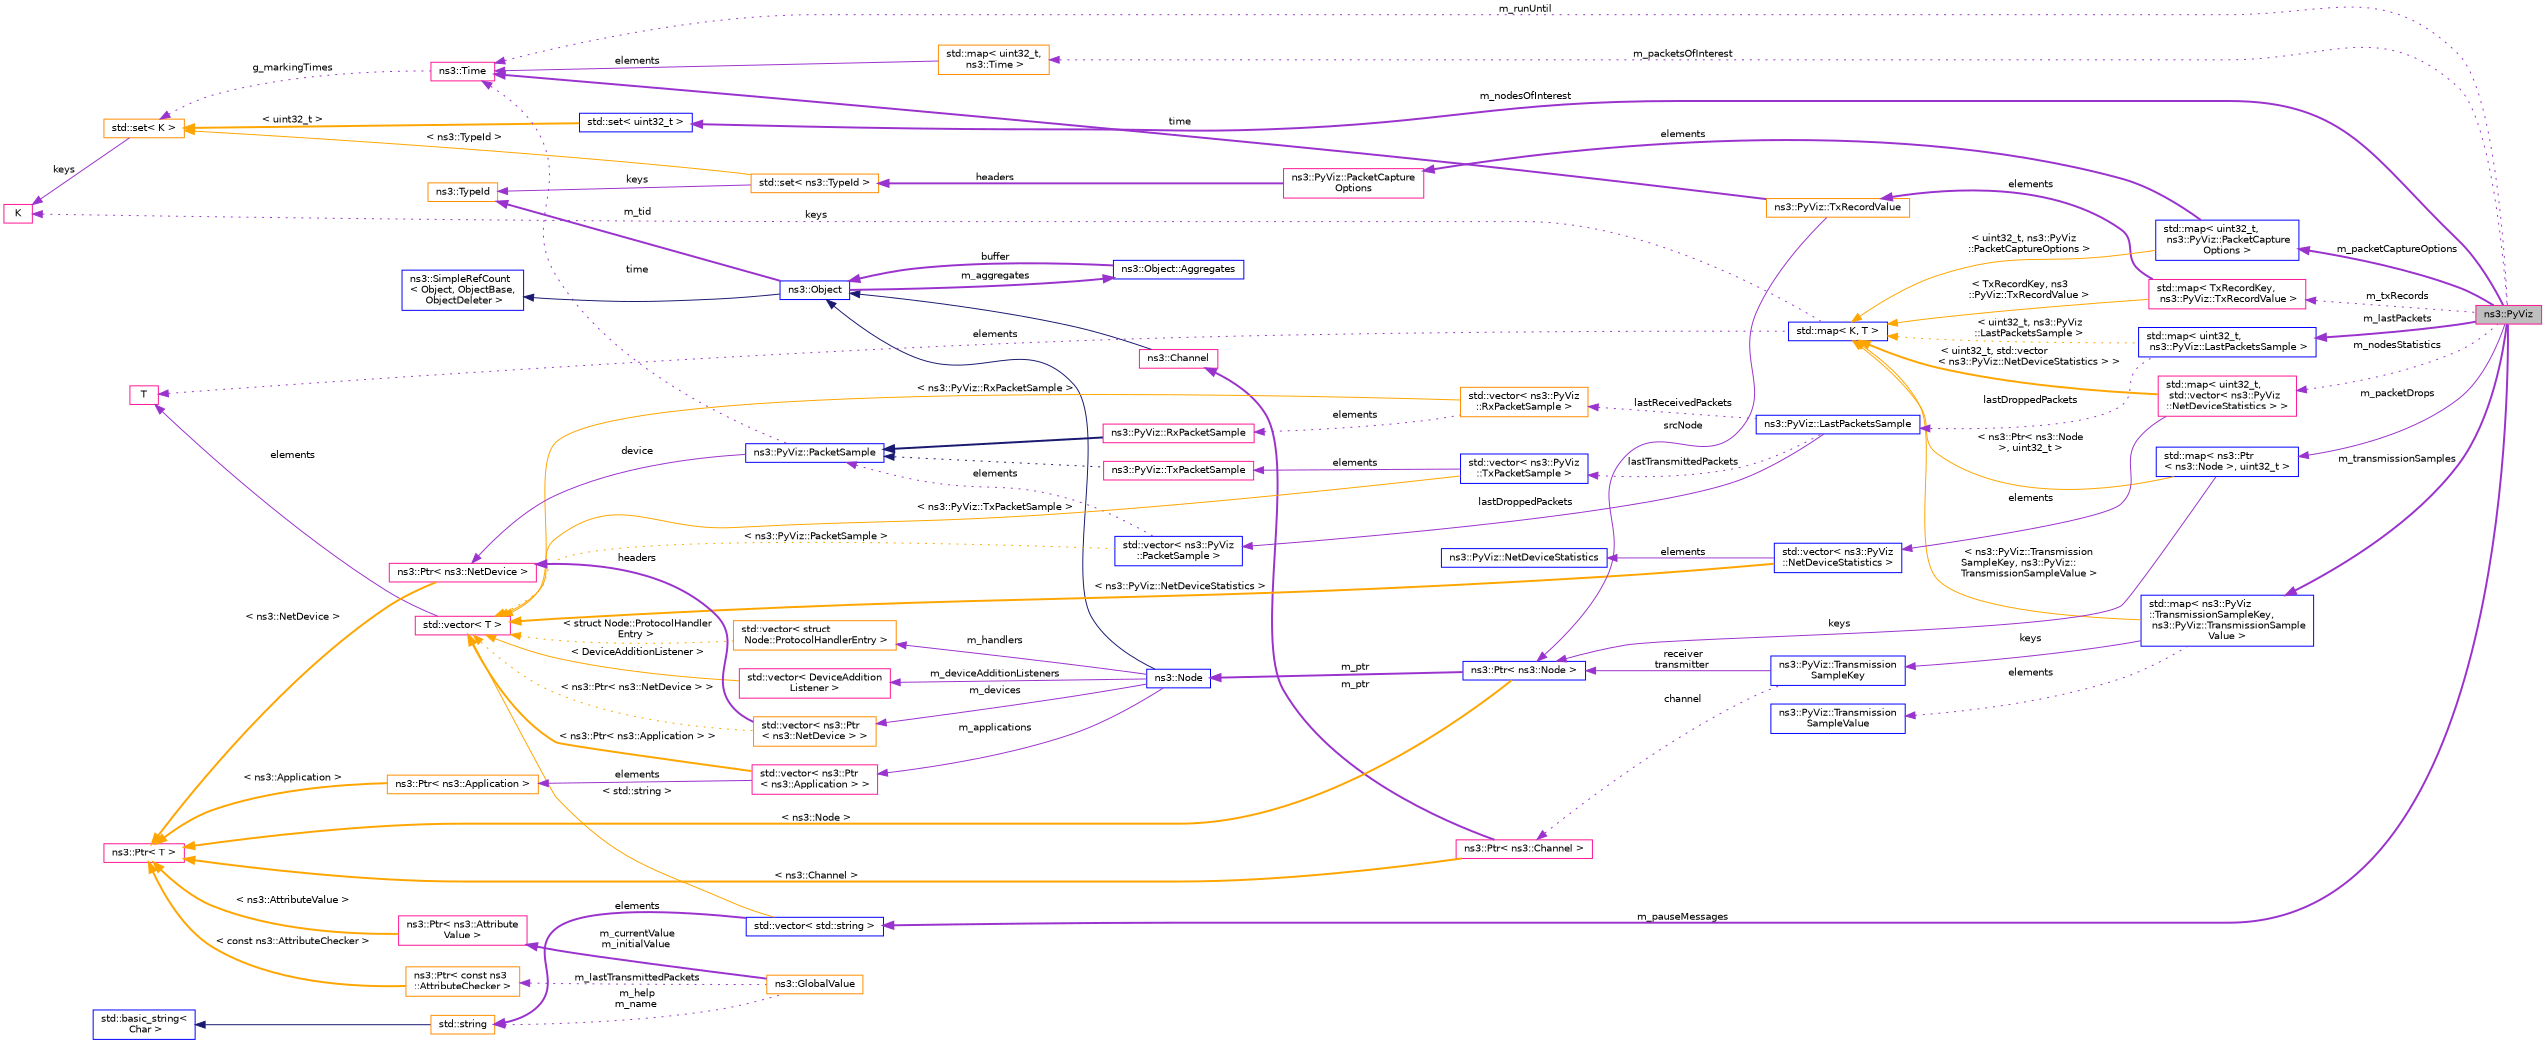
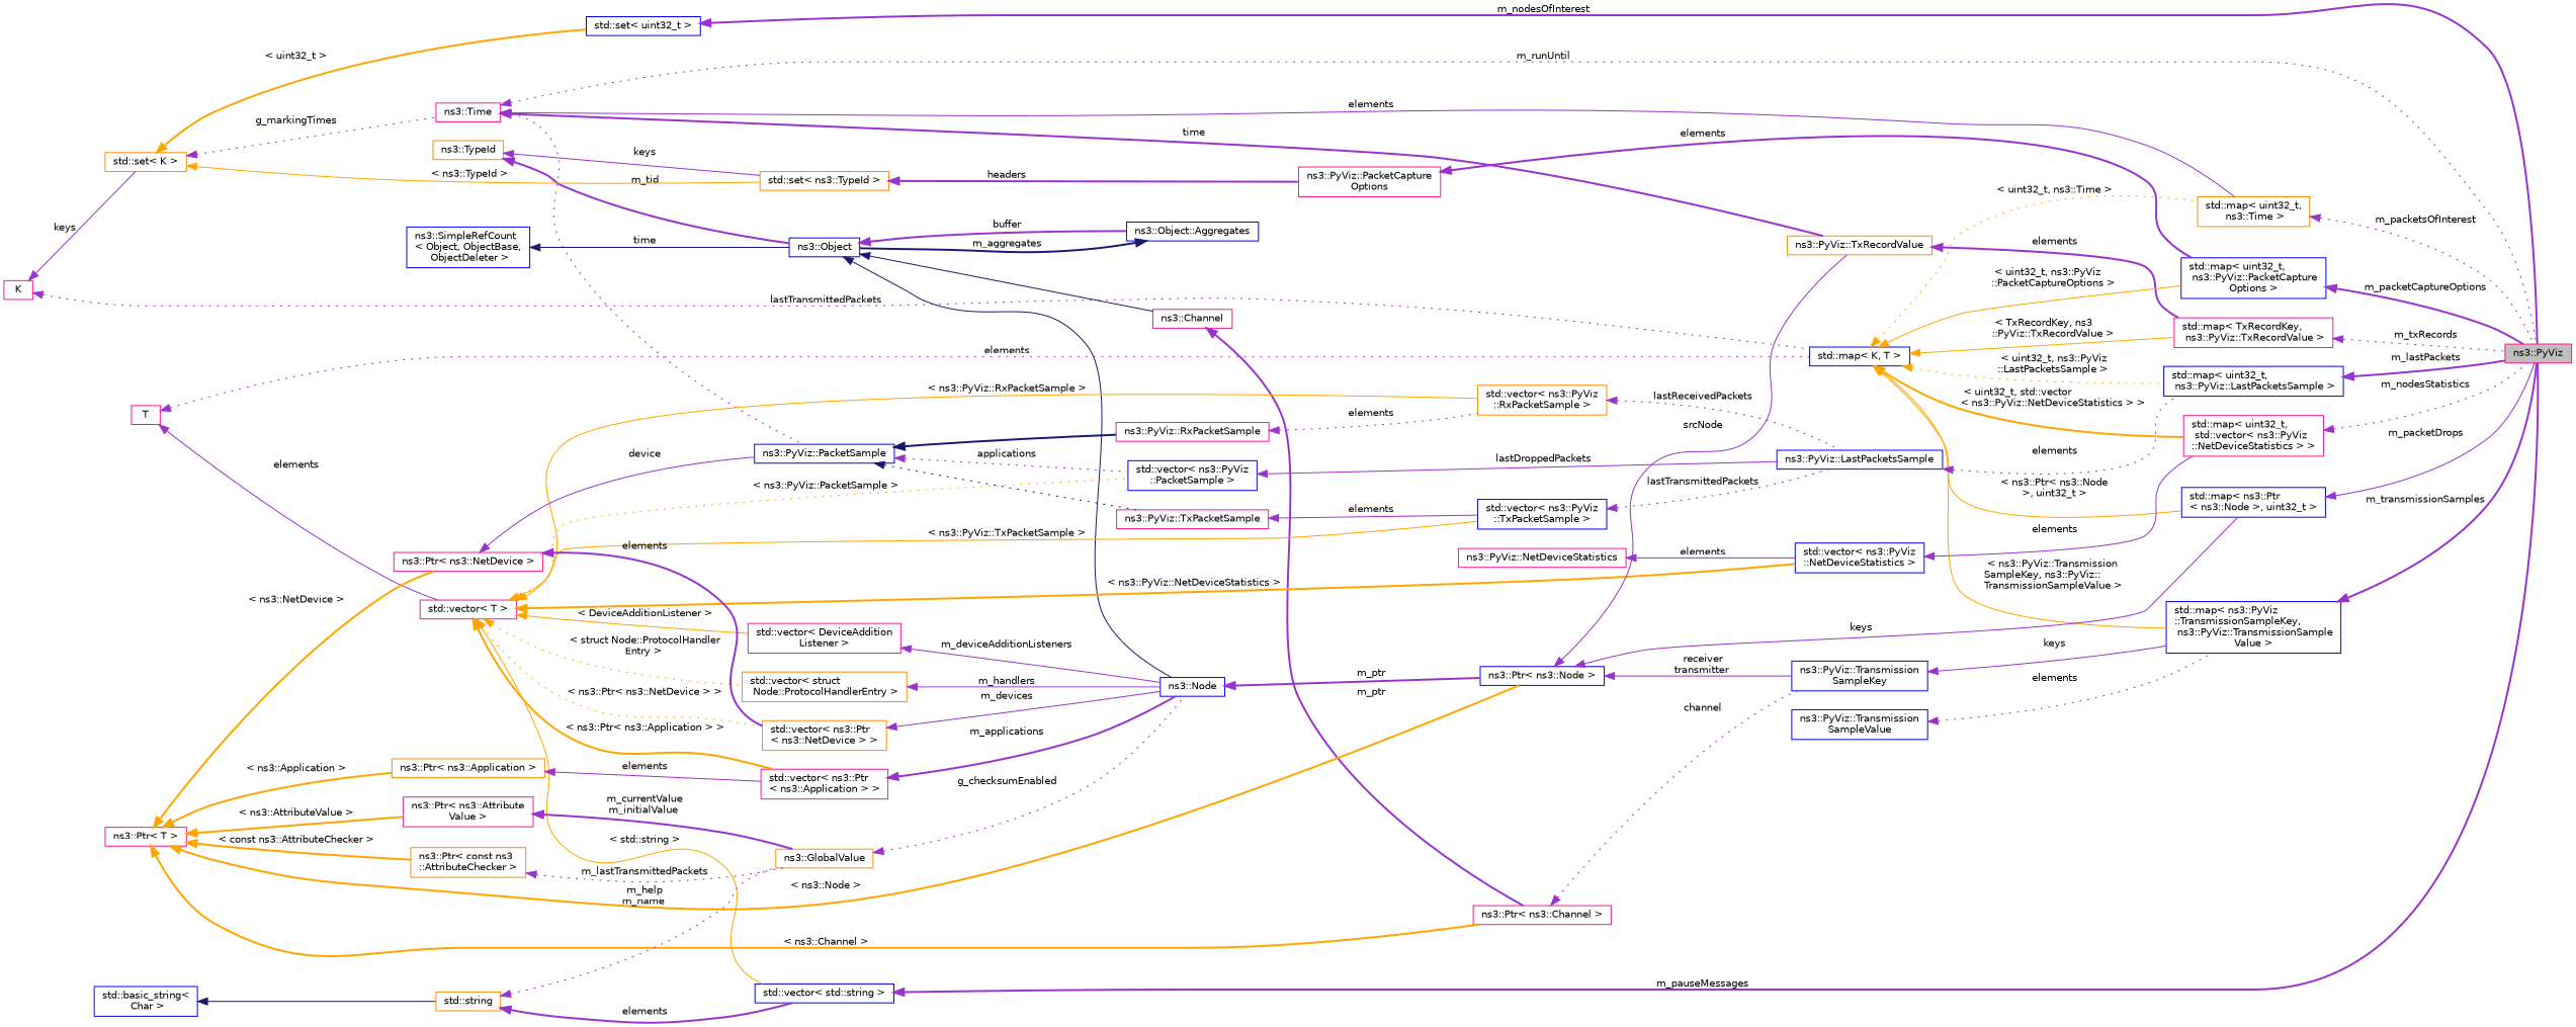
  digraph {
    rankdir=LR
    node [color=blue fillcolor=white fontname=Helvetica fontsize=10 shape=record style=filled]
    edge [color=darkorchid3 dir=back fontname=Helvetica fontsize=10 labelfontname=Helvetica labelfontsize=10 style=solid]
    n1 [color=deeppink fillcolor=grey75 fontcolor=black height=0.2 label="ns3::PyViz" width=0.4]
    n2 [height=0.2 label="std::map\< uint32_t,\l ns3::PyViz::PacketCapture\lOptions \>" width=0.4]
    n3 [color=deeppink height=0.2 label="ns3::PyViz::PacketCapture\lOptions" width=0.4]
    n4 [color=darkorange height=0.2 label="std::set\< ns3::TypeId \>" width=0.4]
    n5 [color=darkorange height=0.2 label="ns3::TypeId" width=0.4]
    n6 [height=0.2 label="ns3::Object" width=0.4]
    n7 [height=0.2 label="ns3::Node" width=0.4]
    n8 [height=0.2 label="ns3::Object::Aggregates" width=0.4]
    n9 [color=deeppink height=0.2 label="ns3::Channel" width=0.4]
    n10 [color=darkorange height=0.2 label="std::set\< K \>" width=0.4]
    n11 [color=deeppink height=0.2 label="ns3::Time" width=0.4]
    n12 [height=0.2 label="std::set\< uint32_t \>" width=0.4]
    n13 [color=darkorange height=0.2 label="std::map\< uint32_t,\l ns3::Time \>" width=0.4]
    n14 [color=darkorange height=0.2 label="ns3::PyViz::TxRecordValue" width=0.4]
    n15 [height=0.2 label="ns3::PyViz::PacketSample" width=0.4]
    n16 [color=deeppink height=0.2 label=K width=0.4]
    n17 [height=0.2 label="std::map\< K, T \>" width=0.4]
    n18 [height=0.2 label="std::map\< ns3::PyViz\l::TransmissionSampleKey,\l ns3::PyViz::TransmissionSample\lValue \>" width=0.4]
    n19 [height=0.2 label="std::map\< ns3::Ptr\l\< ns3::Node \>, uint32_t \>" width=0.4]
    n20 [color=deeppink height=0.2 label="std::map\< uint32_t,\l std::vector\< ns3::PyViz\l::NetDeviceStatistics \> \>" width=0.4]
    n21 [height=0.2 label="std::map\< uint32_t,\l ns3::PyViz::LastPacketsSample \>" width=0.4]
    n22 [color=deeppink height=0.2 label="std::map\< TxRecordKey,\l ns3::PyViz::TxRecordValue \>" width=0.4]
    n23 [color=deeppink height=0.2 label=T width=0.4]
    n24 [color=deeppink height=0.2 label="std::vector\< T \>" width=0.4]
    n25 [color=deeppink height=0.2 label="std::vector\< ns3::Ptr\l\< ns3::Application \> \>" width=0.4]
    n26 [color=darkorange height=0.2 label="std::vector\< ns3::Ptr\l\< ns3::NetDevice \> \>" width=0.4]
    n27 [color=darkorange height=0.2 label="std::vector\< struct\l Node::ProtocolHandlerEntry \>" width=0.4]
    n28 [color=deeppink height=0.2 label="std::vector\< DeviceAddition\lListener \>" width=0.4]
    n29 [height=0.2 label="std::vector\< ns3::PyViz\l::NetDeviceStatistics \>" width=0.4]
    n30 [height=0.2 label="std::vector\< std::string \>" width=0.4]
    n31 [color=darkorange height=0.2 label="std::vector\< ns3::PyViz\l::RxPacketSample \>" width=0.4]
    n32 [height=0.2 label="std::vector\< ns3::PyViz\l::PacketSample \>" width=0.4]
    n33 [height=0.2 label="std::vector\< ns3::PyViz\l::TxPacketSample \>" width=0.4]
    n34 [height=0.2 label="ns3::PyViz::Transmission\lSampleValue" width=0.4]
    n35 [height=0.2 label="ns3::PyViz::Transmission\lSampleKey" width=0.4]
    n36 [height=0.2 label="ns3::Ptr\< ns3::Node \>" width=0.4]
    n37 [color=deeppink height=0.2 label="ns3::Ptr\< ns3::Channel \>" width=0.4]
    n38 [height=0.2 label="ns3::SimpleRefCount\l\< Object, ObjectBase,\l ObjectDeleter \>" width=0.4]
    n39 [color=darkorange height=0.2 label="ns3::Ptr\< ns3::Application \>" width=0.4]
    n40 [color=deeppink height=0.2 label="ns3::Ptr\< T \>" width=0.4]
    n41 [color=deeppink height=0.2 label="ns3::Ptr\< ns3::NetDevice \>" width=0.4]
    n42 [color=deeppink height=0.2 label="ns3::Ptr\< ns3::Attribute\lValue \>" width=0.4]
    n43 [color=darkorange height=0.2 label="ns3::Ptr\< const ns3\l::AttributeChecker \>" width=0.4]
    n44 [color=darkorange height=0.2 label="ns3::GlobalValue" width=0.4]
    n45 [height=0.2 label="ns3::PyViz::LastPacketsSample" width=0.4]
    n46 [color=deeppink height=0.2 label="ns3::PyViz::RxPacketSample" width=0.4]
    n47 [color=deeppink height=0.2 label="ns3::PyViz::TxPacketSample" width=0.4]
    n48 [color=darkorange height=0.2 label="std::string" width=0.4]
    n49 [height=0.2 label="std::basic_string\<\l Char \>" width=0.4]
-   n50 [height=0.2 label="ns3::PyViz::NetDeviceStatistics" width=0.4]
+   n50 [color=deeppink height=0.2 label="ns3::PyViz::NetDeviceStatistics" width=0.4]
    n2 -> n1 [label=" m_packetCaptureOptions" style=bold]
    n3 -> n2 [label=" elements" style=bold]
    n4 -> n3 [label=" headers" style=bold]
    n5 -> n4 [label=" keys"]
    n5 -> n6 [label=" m_tid" style=bold]
    n6 -> n7 [color=midnightblue]
    n6 -> n8 [label=" buffer" style=bold]
    n6 -> n9 [color=midnightblue]
    n7 -> n36 [label=" m_ptr" style=bold]
-   n8 -> n6 [label=" m_aggregates" style=bold]
+   n8 -> n6 [color=midnightblue label=" m_aggregates" style=bold]
    n9 -> n37 [label=" m_ptr" style=bold]
    n10 -> n4 [color=orange label=" \< ns3::TypeId \>"]
    n10 -> n11 [label=" g_markingTimes" style=dotted]
    n10 -> n12 [color=orange label=" \< uint32_t \>" style=bold]
    n11 -> n1 [label=" m_runUntil" style=dotted]
    n11 -> n13 [label=" elements"]
    n11 -> n14 [label=" time" style=bold]
    n11 -> n15 [label=" time" style=dotted]
    n12 -> n1 [label=" m_nodesOfInterest" style=bold]
    n13 -> n1 [label=" m_packetsOfInterest" style=dotted]
    n14 -> n22 [label=" elements" style=bold]
-   n15 -> n32 [label=" elements" style=dotted]
+   n15 -> n32 [label=" applications" style=dotted]
    n15 -> n46 [color=midnightblue style=bold]
    n15 -> n47 [color=midnightblue style=dotted]
    n16 -> n10 [label=" keys"]
-   n16 -> n17 [label=" keys" style=dotted]
+   n16 -> n17 [label=" lastTransmittedPackets" style=dotted]
    n17 -> n2 [color=orange label=" \< uint32_t, ns3::PyViz\l::PacketCaptureOptions \>"]
+   n17 -> n13 [color=orange label=" \< uint32_t, ns3::Time \>" style=dotted]
    n17 -> n18 [color=orange label=" \< ns3::PyViz::Transmission\lSampleKey, ns3::PyViz::\lTransmissionSampleValue \>"]
    n17 -> n19 [color=orange label=" \< ns3::Ptr\< ns3::Node\l \>, uint32_t \>"]
    n17 -> n20 [color=orange label=" \< uint32_t, std::vector\l\< ns3::PyViz::NetDeviceStatistics \> \>" style=bold]
    n17 -> n21 [color=orange label=" \< uint32_t, ns3::PyViz\l::LastPacketsSample \>" style=dotted]
    n17 -> n22 [color=orange label=" \< TxRecordKey, ns3\l::PyViz::TxRecordValue \>"]
    n18 -> n1 [label=" m_transmissionSamples" style=bold]
    n19 -> n1 [label=" m_packetDrops"]
    n20 -> n1 [label=" m_nodesStatistics" style=dotted]
    n21 -> n1 [label=" m_lastPackets" style=bold]
    n22 -> n1 [label=" m_txRecords" style=dotted]
    n23 -> n17 [label=" elements" style=dotted]
    n23 -> n24 [label=" elements"]
    n24 -> n25 [color=orange label=" \< ns3::Ptr\< ns3::Application \> \>" style=bold]
    n24 -> n26 [color=orange label=" \< ns3::Ptr\< ns3::NetDevice \> \>" style=dotted]
    n24 -> n27 [color=orange label=" \< struct Node::ProtocolHandler\lEntry \>" style=dotted]
    n24 -> n28 [color=orange label=" \< DeviceAdditionListener \>"]
    n24 -> n29 [color=orange label=" \< ns3::PyViz::NetDeviceStatistics \>" style=bold]
    n24 -> n30 [color=orange label=" \< std::string \>"]
    n24 -> n31 [color=orange label=" \< ns3::PyViz::RxPacketSample \>"]
    n24 -> n32 [color=orange label=" \< ns3::PyViz::PacketSample \>" style=dotted]
    n24 -> n33 [color=orange label=" \< ns3::PyViz::TxPacketSample \>"]
-   n25 -> n7 [label=" m_applications"]
+   n25 -> n7 [label=" m_applications" style=bold]
    n26 -> n7 [label=" m_devices"]
    n27 -> n7 [label=" m_handlers"]
    n28 -> n7 [label=" m_deviceAdditionListeners"]
    n29 -> n20 [label=" elements"]
    n30 -> n1 [label=" m_pauseMessages" style=bold]
    n31 -> n45 [label=" lastReceivedPackets" style=dotted]
    n32 -> n45 [label=" lastDroppedPackets"]
    n33 -> n45 [label=" lastTransmittedPackets" style=dotted]
    n34 -> n18 [label=" elements" style=dotted]
    n35 -> n18 [label=" keys"]
    n36 -> n14 [label=" srcNode"]
    n36 -> n19 [label=" keys"]
    n36 -> n35 [label=" receiver\ntransmitter"]
    n37 -> n35 [label=" channel" style=dotted]
    n38 -> n6 [color=midnightblue]
    n39 -> n25 [label=" elements"]
    n40 -> n36 [color=orange label=" \< ns3::Node \>" style=bold]
    n40 -> n37 [color=orange label=" \< ns3::Channel \>" style=bold]
    n40 -> n39 [color=orange label=" \< ns3::Application \>" style=bold]
    n40 -> n41 [color=orange label=" \< ns3::NetDevice \>" style=bold]
    n40 -> n42 [color=orange label=" \< ns3::AttributeValue \>" style=bold]
    n40 -> n43 [color=orange label=" \< const ns3::AttributeChecker \>" style=bold]
    n41 -> n15 [label=" device"]
-   n41 -> n26 [label=" headers" style=bold]
+   n41 -> n26 [label=" elements" style=bold]
    n42 -> n44 [label=" m_currentValue\nm_initialValue" style=bold]
    n43 -> n44 [label=" m_lastTransmittedPackets" style=dotted]
-   n45 -> n21 [label=" lastDroppedPackets" style=dotted]
+   n44 -> n7 [label=" g_checksumEnabled" style=dotted]
+   n45 -> n21 [label=" elements" style=dotted]
    n46 -> n31 [label=" elements" style=dotted]
    n47 -> n33 [label=" elements"]
    n48 -> n30 [label=" elements" style=bold]
    n48 -> n44 [label=" m_help\nm_name" style=dotted]
    n49 -> n48 [color=midnightblue]
    n50 -> n29 [label=" elements"]
  }
